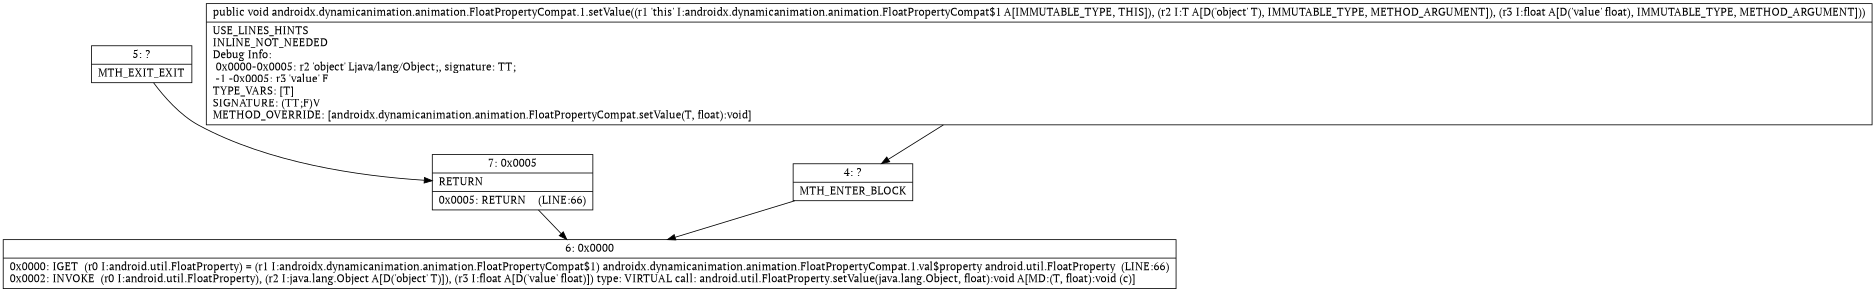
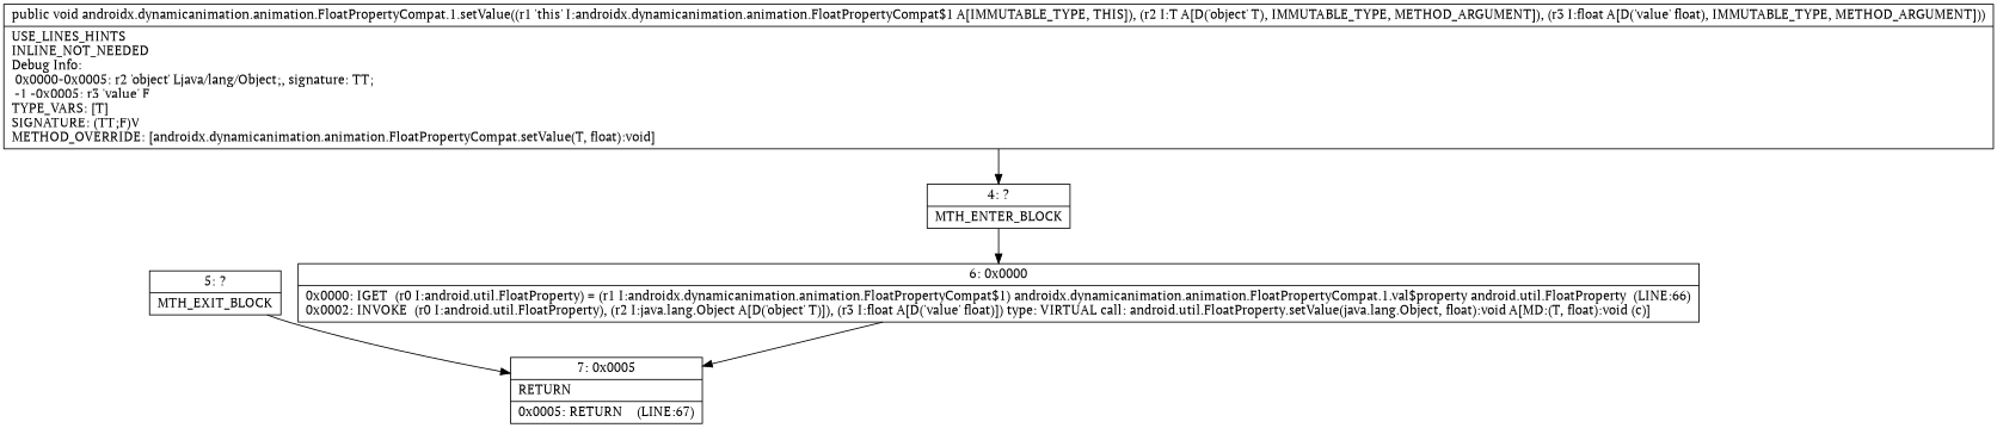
  digraph {
    fontname="PT Serif"
    node [fontname="PT Serif" shape=record]
    edge [fontname="PT Serif"]
    n1 [label="{4\:\ ?|MTH_ENTER_BLOCK\l}"]
    n2 [label="{6\:\ 0x0000|0x0000: IGET  (r0 I:android.util.FloatProperty) = (r1 I:androidx.dynamicanimation.animation.FloatPropertyCompat$1) androidx.dynamicanimation.animation.FloatPropertyCompat.1.val$property android.util.FloatProperty  (LINE:66)\l0x0002: INVOKE  (r0 I:android.util.FloatProperty), (r2 I:java.lang.Object A[D('object' T)]), (r3 I:float A[D('value' float)]) type: VIRTUAL call: android.util.FloatProperty.setValue(java.lang.Object, float):void A[MD:(T, float):void (c)]\l}"]
-   n3 [label="{7\:\ 0x0005|RETURN\l|0x0005: RETURN    (LINE:66)\l}"]
-   n4 [label="{5\:\ ?|MTH_EXIT_EXIT\l}"]
+   n3 [label="{7\:\ 0x0005|RETURN\l|0x0005: RETURN    (LINE:67)\l}"]
+   n4 [label="{5\:\ ?|MTH_EXIT_BLOCK\l}"]
    n5 [label="{public void androidx.dynamicanimation.animation.FloatPropertyCompat.1.setValue((r1 'this' I:androidx.dynamicanimation.animation.FloatPropertyCompat$1 A[IMMUTABLE_TYPE, THIS]), (r2 I:T A[D('object' T), IMMUTABLE_TYPE, METHOD_ARGUMENT]), (r3 I:float A[D('value' float), IMMUTABLE_TYPE, METHOD_ARGUMENT]))  | USE_LINES_HINTS\lINLINE_NOT_NEEDED\lDebug Info:\l  0x0000\-0x0005: r2 'object' Ljava\/lang\/Object;, signature: TT;\l  \-1 \-0x0005: r3 'value' F\lTYPE_VARS: [T]\lSIGNATURE: (TT;F)V\lMETHOD_OVERRIDE: [androidx.dynamicanimation.animation.FloatPropertyCompat.setValue(T, float):void]\l}"]
    n1 -> n2
-   n3 -> n2
+   n2 -> n3
    n4 -> n3
    n5 -> n1
  }
